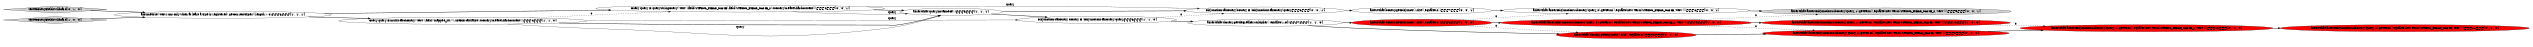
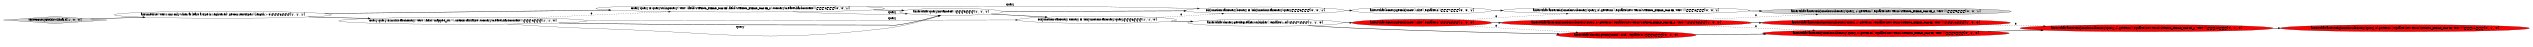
  digraph {
    fontname="DejaVu Serif"
    rankdir=LR
    node [fillcolor=white fontname="DejaVu Serif" shape=ellipse style=filled]
    edge [fontname="DejaVu Serif" style=bold]
    n1 [label="Query query = queryStringQuery(\"test\").field(STRING_FIELD_NAME).field(STRING_FIELD_NAME_2).toQuery(createShardContext())@@@4@@@['0', '0', '1']"]
    n2 [label="assertThat(query,instanceOf())@@@5@@@['1', '1', '1']"]
    n3 [label="DisjunctionMaxQuery bQuery = (DisjunctionMaxQuery)query@@@6@@@['0', '0', '1']"]
    n4 [label="DisjunctionMaxQuery dQuery = (DisjunctionMaxQuery)query@@@6@@@['1', '1', '0']"]
    n5 [label="assertThat(bQuery.getDisjuncts().size(),equalTo(2))@@@7@@@['0', '0', '1']"]
    n6 [label="assumeTrue(\"test runs only when at least a type is registered\",getCurrentTypes().length > 0)@@@3@@@['1', '1', '1']"]
    n7 [label="Query query = multiMatchQuery(\"test\").field(\"mapped_str*\").useDisMax(false).toQuery(createShardContext())@@@4@@@['1', '1', '0']"]
    n8 [fillcolor=red label="assertThat(assertDisjunctionSubQuery(query,,0).getTerm(),equalTo(new Term(STRING_FIELD_NAME_2,\"test\")))@@@9@@@['1', '0', '0']"]
    n9 [fillcolor=red label="assertThat(assertDisjunctionSubQuery(query,,1).getTerm(),equalTo(new Term(STRING_FIELD_NAME,\"test\")))@@@10@@@['1', '0', '0']"]
    n10 [fillcolor=red label="assertThat(assertDisjunctionSubQuery(query,,0).getTerm(),equalTo(new Term(STRING_FIELD_NAME,\"test\")))@@@9@@@['0', '1', '0']"]
    n11 [fillcolor=lightgray label="assertThat(assertDisjunctionSubQuery(query,,1).getTerm(),equalTo(new Term(STRING_FIELD_NAME_2,\"test\")))@@@9@@@['0', '0', '1']"]
    n12 [fillcolor=red label="assertThat(assertDisjunctionSubQuery(query,,1).getTerm(),equalTo(new Term(STRING_FIELD_NAME_2,\"test\")))@@@10@@@['0', '1', '0']"]
    n13 [fillcolor=red label="assertThat(assertDisjunctionSubQuery(query,,2).getTerm(),equalTo(new Term(STRING_FIELD_NAME,\"test\")))@@@11@@@['0', '1', '0']"]
    n14 [label="assertThat(assertDisjunctionSubQuery(query,,0).getTerm(),equalTo(new Term(STRING_FIELD_NAME,\"test\")))@@@8@@@['0', '0', '1']"]
-   n15 [fillcolor=lightgray label="testToQueryFieldsWildcard['0', '1', '0']" shape=diamond]
    n16 [label="assertThat(dQuery.getTieBreakerMultiplier(),equalTo(1.0f))@@@7@@@['1', '1', '0']"]
    n17 [fillcolor=red label="assertThat(dQuery.getDisjuncts().size(),equalTo(3))@@@8@@@['0', '1', '0']"]
    n18 [fillcolor=red label="assertThat(dQuery.getDisjuncts().size(),equalTo(2))@@@8@@@['1', '0', '0']"]
    n19 [fillcolor=lightgray label="testToQueryFieldsWildcard['1', '0', '0']" shape=diamond]
    n1 -> n2
    n1 -> n2 [label=query style=solid]
    n1 -> n3 [label=query style=solid]
    n2 -> n3
    n2 -> n4
    n3 -> n5
    n4 -> n3 [label=0 style=dashed]
    n4 -> n16
    n5 -> n14
    n6 -> n1
    n6 -> n7
    n7 -> n1 [label=0 style=dashed]
    n7 -> n2
    n7 -> n2 [label=query style=solid]
    n7 -> n4 [label=query style=solid]
    n8 -> n9
    n8 -> n10 [label=0 style=dashed]
    n8 -> n11 [label=0 style=dashed]
    n9 -> n12 [label=0 style=dashed]
    n10 -> n12
    n12 -> n13
    n14 -> n11
-   n15 -> n6
    n16 -> n17
    n16 -> n18
    n17 -> n10
    n18 -> n8
    n18 -> n14 [label=0 style=dashed]
    n18 -> n17 [label=0 style=dashed]
    n19 -> n6
  }
